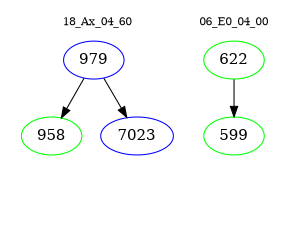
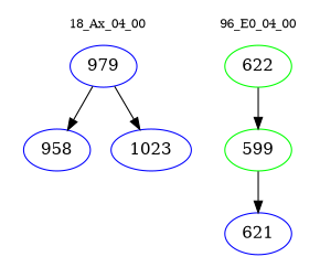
  digraph {
    node [color=blue]
    edge [color=black]
    n1 [label=979]
-   n2 [color=green label=958]
-   n3 [label=7023]
+   n2 [label=958]
+   n3 [label=1023]
    n4 [color=green label=599]
    n5 [color=green label=622]
+   n6 [label=621]
    subgraph cluster_1 {
      color=white
      fontsize=10
-     label="18_Ax_04_60"
+     label="18_Ax_04_00"
      n1
      n2
      n3
    }
    subgraph cluster_2 {
      color=white
      fontsize=10
-     label="06_E0_04_00"
+     label="96_E0_04_00"
      n4
      n5
+     n6
    }
    n1 -> n2
    n1 -> n3
+   n4 -> n6
    n5 -> n4
  }
